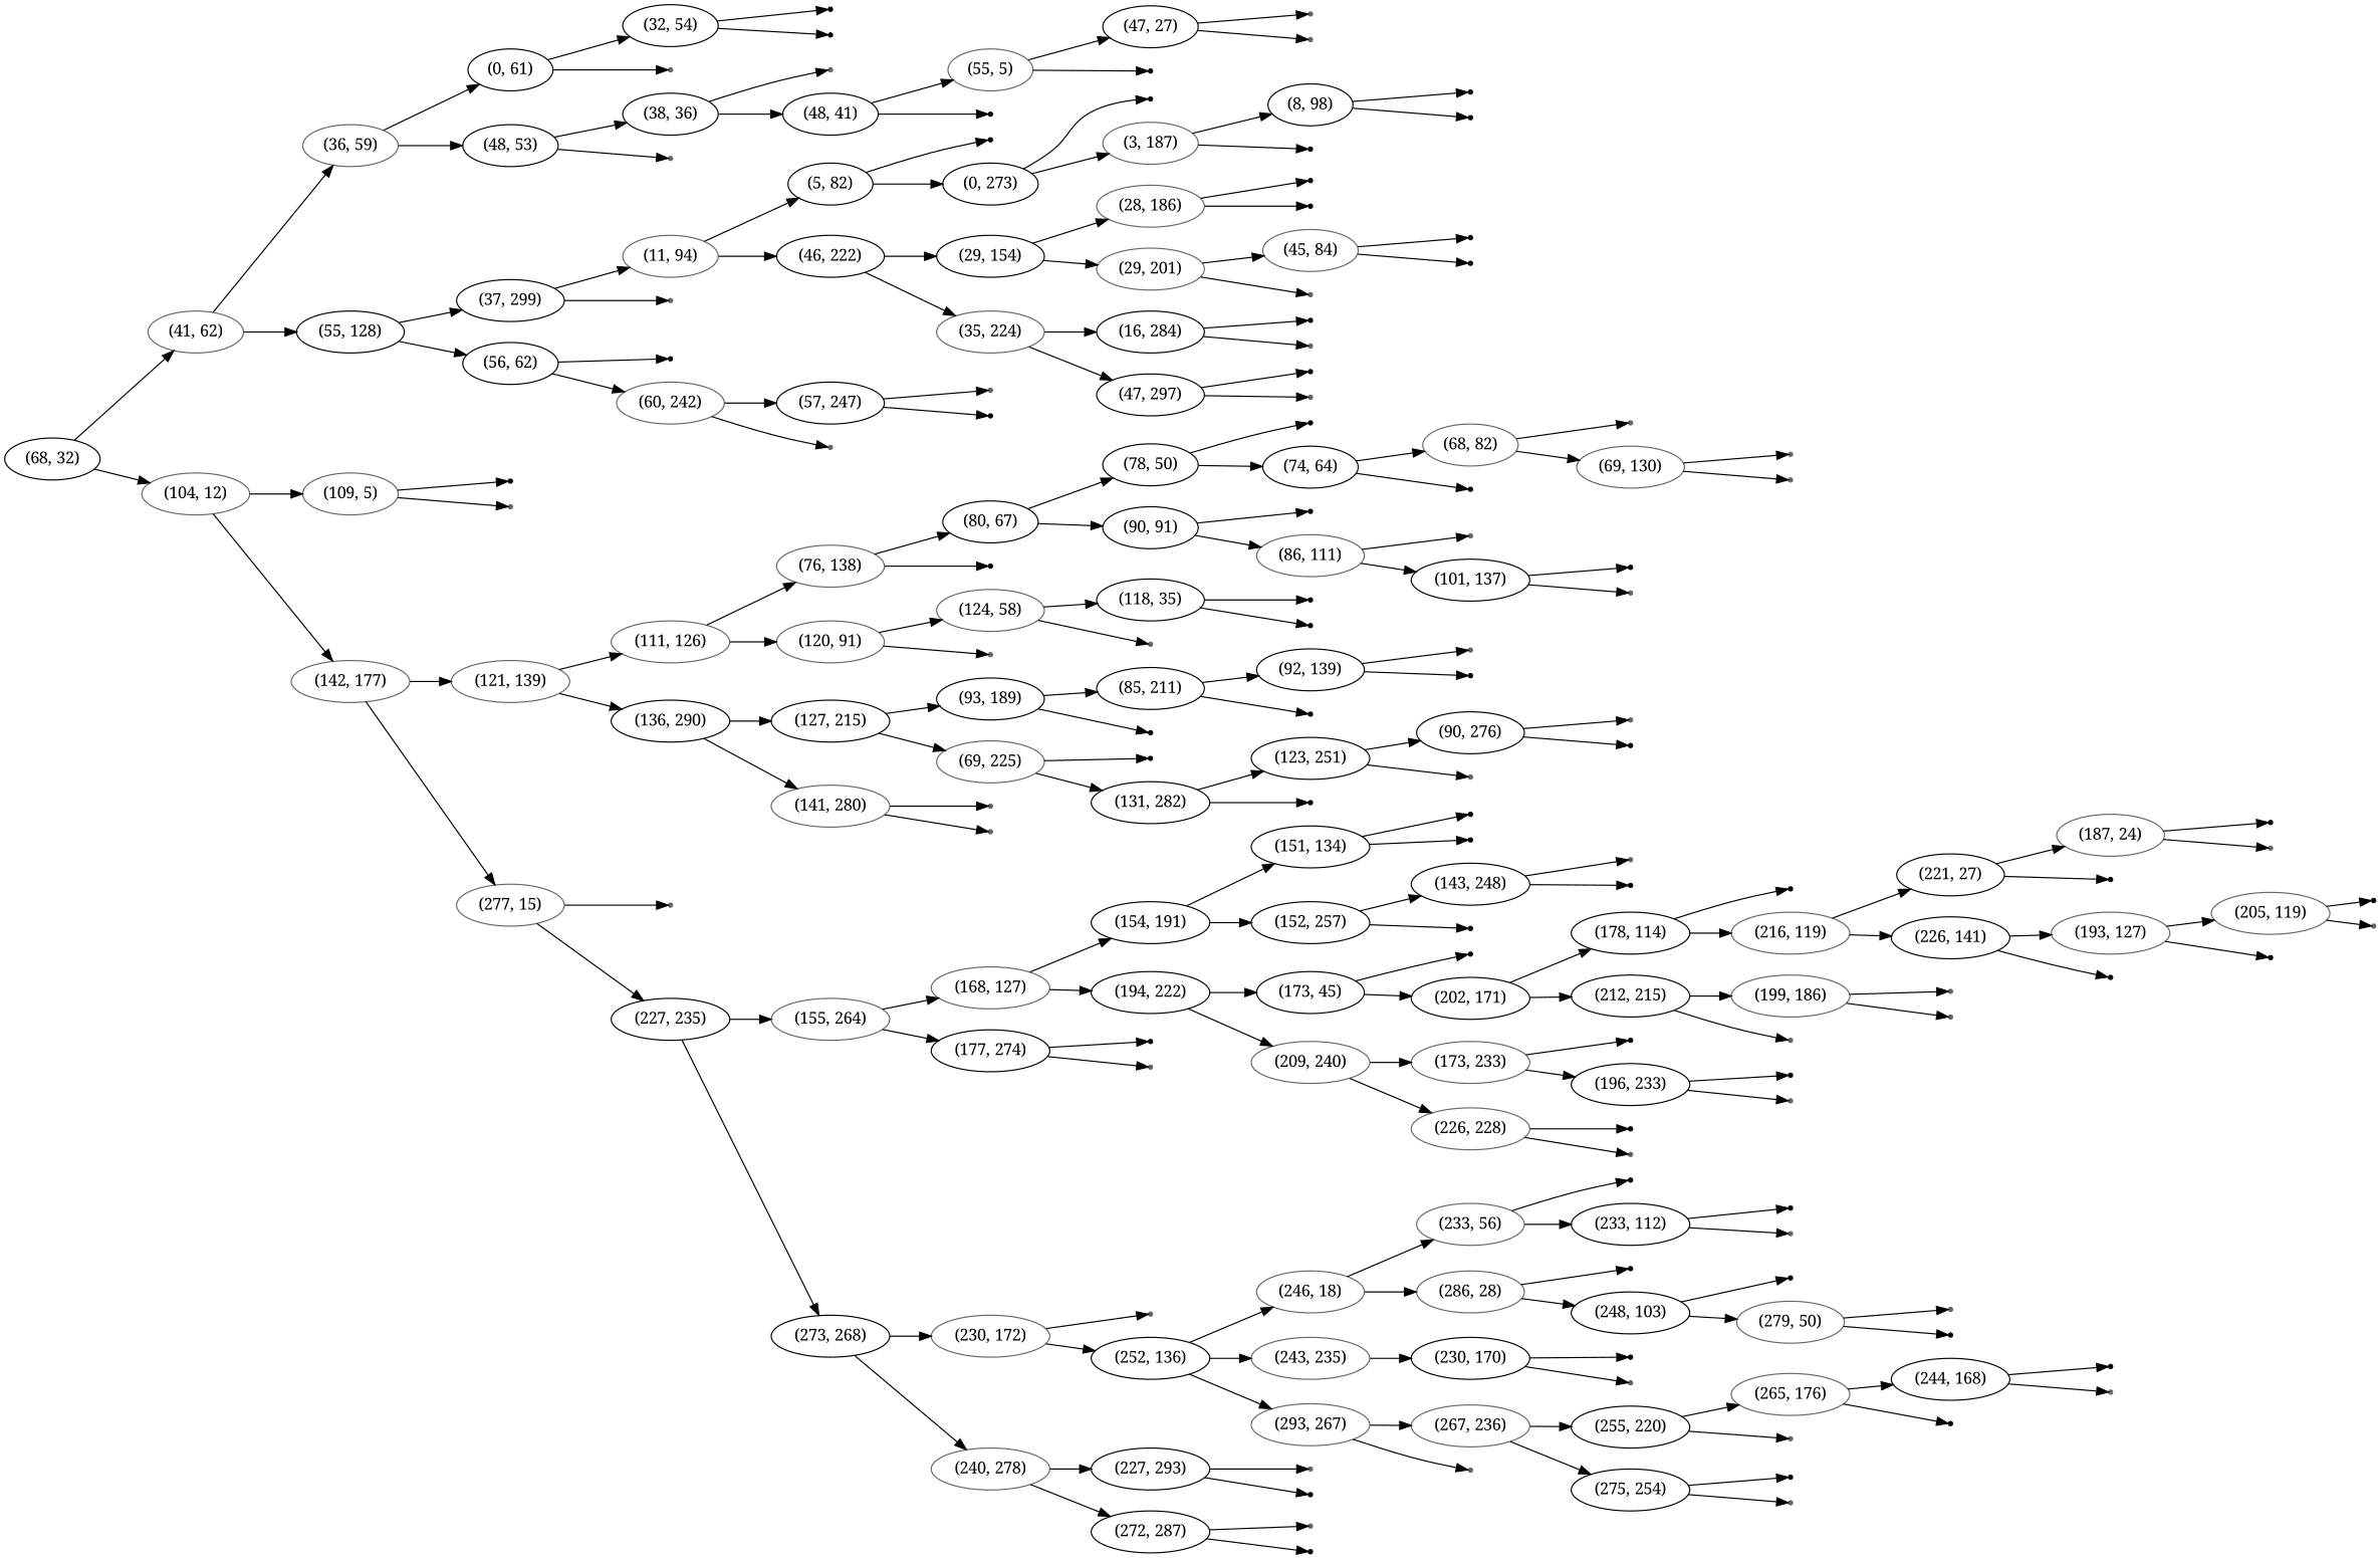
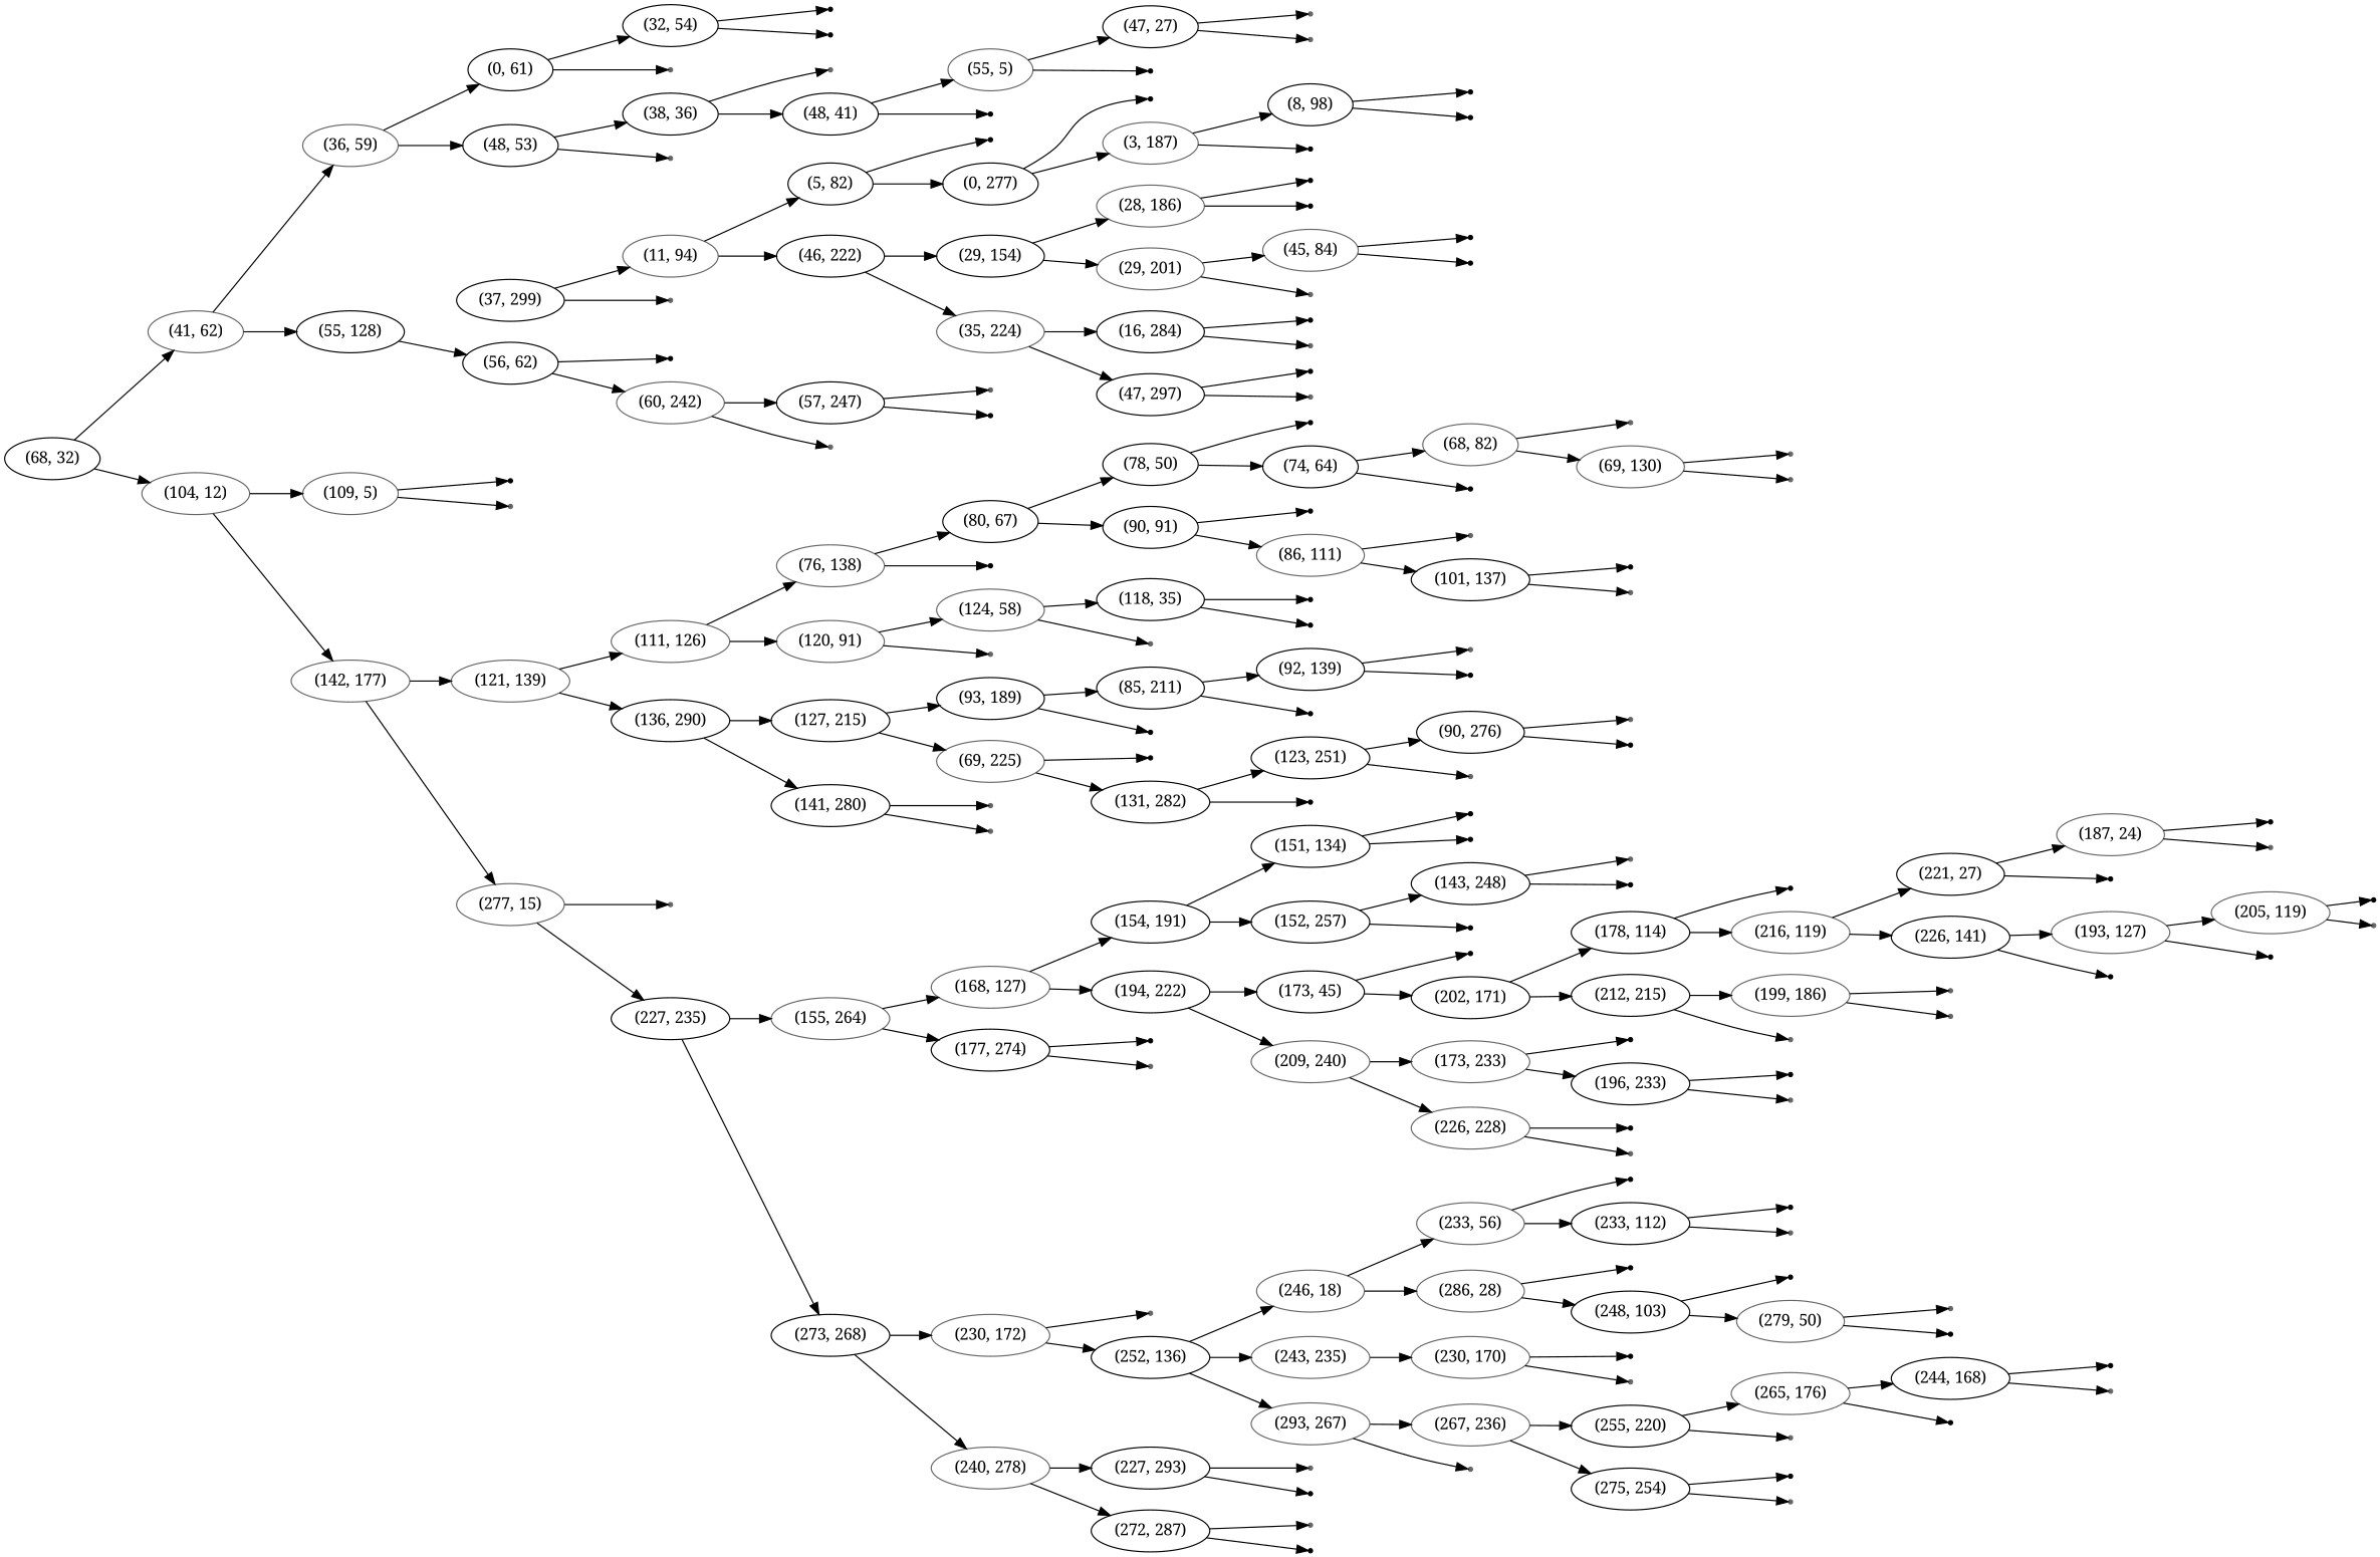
  digraph {
    fontname="Noto Serif"
    rankdir=LR
    node [color=black fontname="Noto Serif" shape=point]
    edge [fontname="Noto Serif"]
    n1 [label="(68, 32)" shape=""]
    n2 [color=gray40 label="(41, 62)" shape=""]
    n3 [color=gray40 label="(104, 12)" shape=""]
    n4 [color=gray40 label="(36, 59)" shape=""]
    n5 [label="(55, 128)" shape=""]
    n6 [color=gray40 label="(109, 5)" shape=""]
    n7 [color=gray40 label="(142, 177)" shape=""]
    n8 [label="(0, 61)" shape=""]
    n9 [label="(48, 53)" shape=""]
    n10 [label="(37, 299)" shape=""]
    n11 [label="(56, 62)" shape=""]
    n12 [label="(32, 54)" shape=""]
    null3 [color=gray40]
    n14 [label="(38, 36)" shape=""]
    null9 [color=gray40]
    null1
    null2
    null4 [color=gray40]
    n19 [label="(48, 41)" shape=""]
    n20 [color=gray40 label="(55, 5)" shape=""]
    null8
    n22 [label="(47, 27)" shape=""]
    null7
    null5 [color=gray40]
    null6 [color=gray40]
    n26 [color=gray40 label="(11, 94)" shape=""]
    null24 [color=gray40]
    null25
    n29 [color=gray40 label="(60, 242)" shape=""]
    n30 [label="(5, 82)" shape=""]
    n31 [label="(46, 222)" shape=""]
    null10
-   n33 [label="(0, 273)" shape=""]
+   n33 [label="(0, 277)" shape=""]
    n34 [label="(29, 154)" shape=""]
    n35 [color=gray40 label="(35, 224)" shape=""]
    null11
    n37 [color=gray40 label="(3, 187)" shape=""]
    n38 [label="(8, 98)" shape=""]
    null14
    null12
    null13
    n42 [color=gray40 label="(28, 186)" shape=""]
    n43 [color=gray40 label="(29, 201)" shape=""]
    n44 [label="(16, 284)" shape=""]
    n45 [label="(47, 297)" shape=""]
    null15
    null16
    n48 [color=gray40 label="(45, 84)" shape=""]
    null19 [color=gray40]
    null17
    null18
    null20
    null21 [color=gray40]
    null22
    null23 [color=gray40]
    n56 [label="(57, 247)" shape=""]
    null28 [color=gray40]
    null26 [color=gray40]
    null27
    null29
    null30 [color=gray40]
    n62 [color=gray40 label="(121, 139)" shape=""]
    n63 [color=gray40 label="(277, 15)" shape=""]
    n64 [color=gray40 label="(111, 126)" shape=""]
    n65 [label="(136, 290)" shape=""]
    null56 [color=gray40]
    n67 [label="(227, 235)" shape=""]
    n68 [color=gray40 label="(76, 138)" shape=""]
    n69 [color=gray40 label="(120, 91)" shape=""]
    n70 [label="(127, 215)" shape=""]
-   n71 [color=gray40 label="(141, 280)" shape=""]
+   n71 [label="(141, 280)" shape=""]
    n72 [label="(80, 67)" shape=""]
    null40
    n74 [color=gray40 label="(124, 58)" shape=""]
    null44 [color=gray40]
    n76 [label="(78, 50)" shape=""]
    n77 [label="(90, 91)" shape=""]
    null31
    n79 [label="(74, 64)" shape=""]
    null36
    n81 [color=gray40 label="(86, 111)" shape=""]
    n82 [color=gray40 label="(68, 82)" shape=""]
    null35
    null32 [color=gray40]
    n85 [color=gray40 label="(69, 130)" shape=""]
    null33 [color=gray40]
    null34 [color=gray40]
    null37 [color=gray40]
    n89 [label="(101, 137)" shape=""]
    null38
    null39 [color=gray40]
    n92 [label="(118, 35)" shape=""]
    null43 [color=gray40]
    null41
    null42
    n96 [label="(93, 189)" shape=""]
    n97 [color=gray40 label="(69, 225)" shape=""]
    null54 [color=gray40]
    null55 [color=gray40]
    n100 [label="(85, 211)" shape=""]
    null48
    null49
    n103 [label="(131, 282)" shape=""]
    n104 [label="(92, 139)" shape=""]
    null47
    null45 [color=gray40]
    null46
    n108 [label="(123, 251)" shape=""]
    null53
    n110 [label="(90, 276)" shape=""]
    null52 [color=gray40]
    null50 [color=gray40]
    null51
    n114 [color=gray40 label="(155, 264)" shape=""]
    n115 [label="(273, 268)" shape=""]
    n116 [color=gray40 label="(168, 127)" shape=""]
    n117 [label="(177, 274)" shape=""]
    n118 [color=gray40 label="(230, 172)" shape=""]
    n119 [color=gray40 label="(240, 278)" shape=""]
    n120 [label="(154, 191)" shape=""]
    n121 [label="(194, 222)" shape=""]
    null79
    null80 [color=gray40]
    n124 [label="(151, 134)" shape=""]
    n125 [label="(152, 257)" shape=""]
    n126 [label="(173, 45)" shape=""]
    n127 [color=gray40 label="(209, 240)" shape=""]
    null57
    null58
    n130 [label="(143, 248)" shape=""]
    null61
    null59 [color=gray40]
    null60
    null62
    n135 [label="(202, 171)" shape=""]
    n136 [color=gray40 label="(173, 233)" shape=""]
    n137 [color=gray40 label="(226, 228)" shape=""]
    n138 [label="(178, 114)" shape=""]
    n139 [label="(212, 215)" shape=""]
    null63
    n141 [color=gray40 label="(216, 119)" shape=""]
    n142 [color=gray40 label="(199, 186)" shape=""]
    null73 [color=gray40]
    n144 [label="(221, 27)" shape=""]
    n145 [label="(226, 141)" shape=""]
    n146 [color=gray40 label="(187, 24)" shape=""]
    null66
    n148 [color=gray40 label="(193, 127)" shape=""]
    null70
    null64
    null65 [color=gray40]
    n152 [color=gray40 label="(205, 119)" shape=""]
    null69
    null67
    null68 [color=gray40]
    null71 [color=gray40]
    null72 [color=gray40]
    null74
    n159 [label="(196, 233)" shape=""]
    null77
    null78 [color=gray40]
    null75
    null76 [color=gray40]
    null81 [color=gray40]
    n165 [label="(252, 136)" shape=""]
    n166 [label="(227, 293)" shape=""]
    n167 [label="(272, 287)" shape=""]
    n168 [color=gray40 label="(246, 18)" shape=""]
    n169 [color=gray40 label="(243, 235)" shape=""]
    n170 [color=gray40 label="(293, 267)" shape=""]
    n171 [color=gray40 label="(233, 56)" shape=""]
    n172 [color=gray40 label="(286, 28)" shape=""]
-   n173 [label="(230, 170)" shape=""]
+   n173 [color=gray40 label="(230, 170)" shape=""]
    null82
    n175 [label="(233, 112)" shape=""]
    null85
    n177 [label="(248, 103)" shape=""]
    null83
    null84 [color=gray40]
    null86
    n181 [color=gray40 label="(279, 50)" shape=""]
    null87 [color=gray40]
    null88
    null89
    null90 [color=gray40]
    n186 [color=gray40 label="(267, 236)" shape=""]
    null97 [color=gray40]
    n188 [label="(255, 220)" shape=""]
    n189 [label="(275, 254)" shape=""]
    n190 [color=gray40 label="(265, 176)" shape=""]
    null94 [color=gray40]
    null95
    null96 [color=gray40]
    n194 [label="(244, 168)" shape=""]
    null93
    null91
    null92 [color=gray40]
    null98 [color=gray40]
    null99
    null100 [color=gray40]
    null101
    n1 -> n2
    n1 -> n3
    n2 -> n4
    n2 -> n5
    n3 -> n6
    n3 -> n7
    n4 -> n8
    n4 -> n9
-   n5 -> n10
    n5 -> n11
    n6 -> null29
    n6 -> null30
    n7 -> n62
    n7 -> n63
    n8 -> n12
    n8 -> null3
    n9 -> n14
    n9 -> null9
    n10 -> n26
    n10 -> null24
    n11 -> null25
    n11 -> n29
    n12 -> null1
    n12 -> null2
    n14 -> null4
    n14 -> n19
    n19 -> n20
    n19 -> null8
    n20 -> n22
    n20 -> null7
    n22 -> null5
    n22 -> null6
    n26 -> n30
    n26 -> n31
    n29 -> n56
    n29 -> null28
    n30 -> null10
    n30 -> n33
    n31 -> n34
    n31 -> n35
    n33 -> null11
    n33 -> n37
    n34 -> n42
    n34 -> n43
    n35 -> n44
    n35 -> n45
    n37 -> n38
    n37 -> null14
    n38 -> null12
    n38 -> null13
    n42 -> null15
    n42 -> null16
    n43 -> n48
    n43 -> null19
    n44 -> null20
    n44 -> null21
    n45 -> null22
    n45 -> null23
    n48 -> null17
    n48 -> null18
    n56 -> null26
    n56 -> null27
    n62 -> n64
    n62 -> n65
    n63 -> null56
    n63 -> n67
    n64 -> n68
    n64 -> n69
    n65 -> n70
    n65 -> n71
    n67 -> n114
    n67 -> n115
    n68 -> n72
    n68 -> null40
    n69 -> n74
    n69 -> null44
    n70 -> n96
    n70 -> n97
    n71 -> null54
    n71 -> null55
    n72 -> n76
    n72 -> n77
    n74 -> n92
    n74 -> null43
    n76 -> null31
    n76 -> n79
    n77 -> null36
    n77 -> n81
    n79 -> n82
    n79 -> null35
    n81 -> null37
    n81 -> n89
    n82 -> null32
    n82 -> n85
    n85 -> null33
    n85 -> null34
    n89 -> null38
    n89 -> null39
    n92 -> null41
    n92 -> null42
    n96 -> n100
    n96 -> null48
    n97 -> null49
    n97 -> n103
    n100 -> n104
    n100 -> null47
    n103 -> n108
    n103 -> null53
    n104 -> null45
    n104 -> null46
    n108 -> n110
    n108 -> null52
    n110 -> null50
    n110 -> null51
    n114 -> n116
    n114 -> n117
    n115 -> n118
    n115 -> n119
    n116 -> n120
    n116 -> n121
    n117 -> null79
    n117 -> null80
    n118 -> null81
    n118 -> n165
    n119 -> n166
    n119 -> n167
    n120 -> n124
    n120 -> n125
    n121 -> n126
    n121 -> n127
    n124 -> null57
    n124 -> null58
    n125 -> n130
    n125 -> null61
    n126 -> null62
    n126 -> n135
    n127 -> n136
    n127 -> n137
    n130 -> null59
    n130 -> null60
    n135 -> n138
    n135 -> n139
    n136 -> null74
    n136 -> n159
    n137 -> null77
    n137 -> null78
    n138 -> null63
    n138 -> n141
    n139 -> n142
    n139 -> null73
    n141 -> n144
    n141 -> n145
    n142 -> null71
    n142 -> null72
    n144 -> n146
    n144 -> null66
    n145 -> n148
    n145 -> null70
    n146 -> null64
    n146 -> null65
    n148 -> n152
    n148 -> null69
    n152 -> null67
    n152 -> null68
    n159 -> null75
    n159 -> null76
    n165 -> n168
    n165 -> n169
    n165 -> n170
    n166 -> null98
    n166 -> null99
    n167 -> null100
    n167 -> null101
    n168 -> n171
    n168 -> n172
    n169 -> n173
    n170 -> n186
    n170 -> null97
    n171 -> null82
    n171 -> n175
    n172 -> null85
    n172 -> n177
    n173 -> null89
    n173 -> null90
    n175 -> null83
    n175 -> null84
    n177 -> null86
    n177 -> n181
    n181 -> null87
    n181 -> null88
    n186 -> n188
    n186 -> n189
    n188 -> n190
    n188 -> null94
    n189 -> null95
    n189 -> null96
    n190 -> n194
    n190 -> null93
    n194 -> null91
    n194 -> null92
  }
